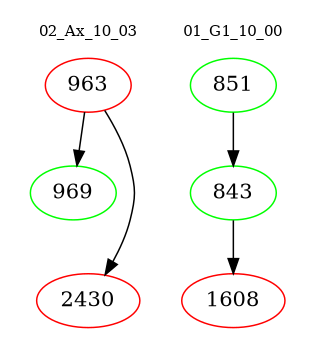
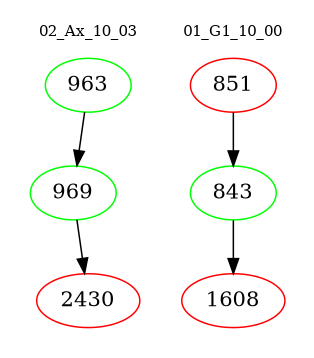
  digraph {
    node [color=green]
    edge [color=black]
-   n1 [color=red label=963]
+   n1 [label=963]
    n2 [label=969]
    n3 [color=red label=2430]
    n4 [label=843]
-   n5 [label=851]
+   n5 [color=red label=851]
    n6 [color=red label=1608]
    subgraph cluster_1 {
      color=white
      fontsize=10
      label="02_Ax_10_03"
      n1
      n2
      n3
    }
    subgraph cluster_2 {
      color=white
      fontsize=10
      label="01_G1_10_00"
      n4
      n5
      n6
    }
    n1 -> n2
-   n1 -> n3
+   n2 -> n3
    n4 -> n6
    n5 -> n4
  }
